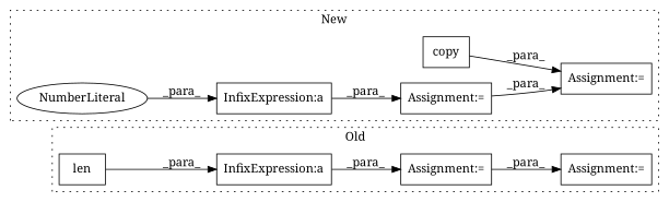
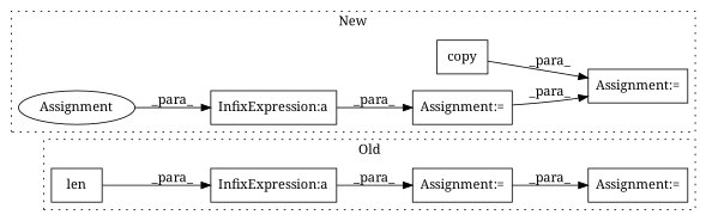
  digraph {
    rankdir=LR
    fontname="Noto Serif"
    node [a=7 l=1 shape=box fontname="Noto Serif"]
    edge [fontname="Noto Serif"]
    n1 [a=32 l="4,1" label=len s="3953,3959"]
    n2 [label="Assignment:=" s=3928]
    n3 [a=27 l=3 label="InfixExpression:a" s=3950]
    n4 [label="Assignment:=" s=4001]
    n5 [a=32 l="5,1" label=copy s="4200,4207"]
    n6 [label="Assignment:=" s=4272]
    n7 [a=27 l=3 label="InfixExpression:a" s=4135]
-   n8 [a=34 l=3 label=NumberLiteral s=4132 shape=ellipse]
+   n8 [a=34 l=3 label=Assignment s=4132 shape=ellipse]
    n9 [label="Assignment:=" s=4130]
    subgraph cluster_1 {
      label=Old
      style=dotted
      n1
      n2
      n3
      n4
    }
    subgraph cluster_2 {
      label=New
      style=dotted
      n5
      n6
      n7
      n8
      n9
    }
    n1 -> n3 [label=_para_]
    n2 -> n4 [label=_para_]
    n3 -> n2 [label=_para_]
    n5 -> n6 [label=_para_]
    n7 -> n9 [label=_para_]
    n8 -> n7 [label=_para_]
    n9 -> n6 [label=_para_]
  }
